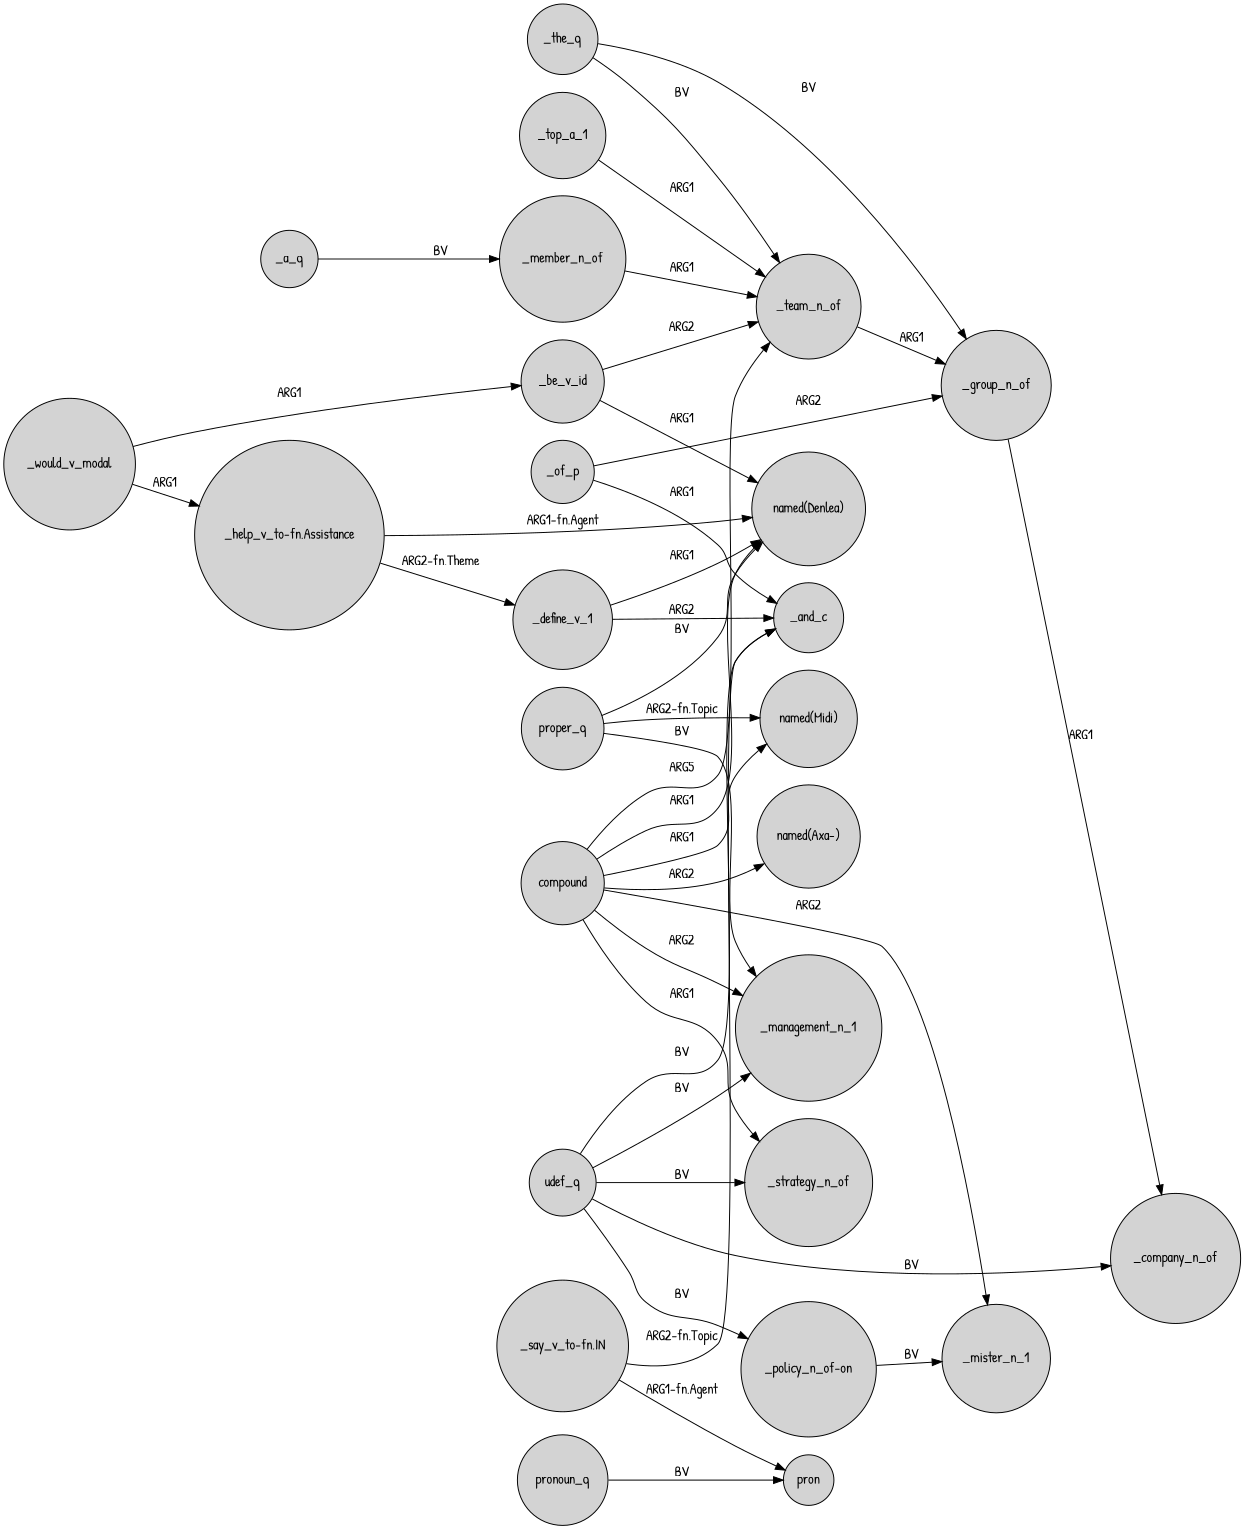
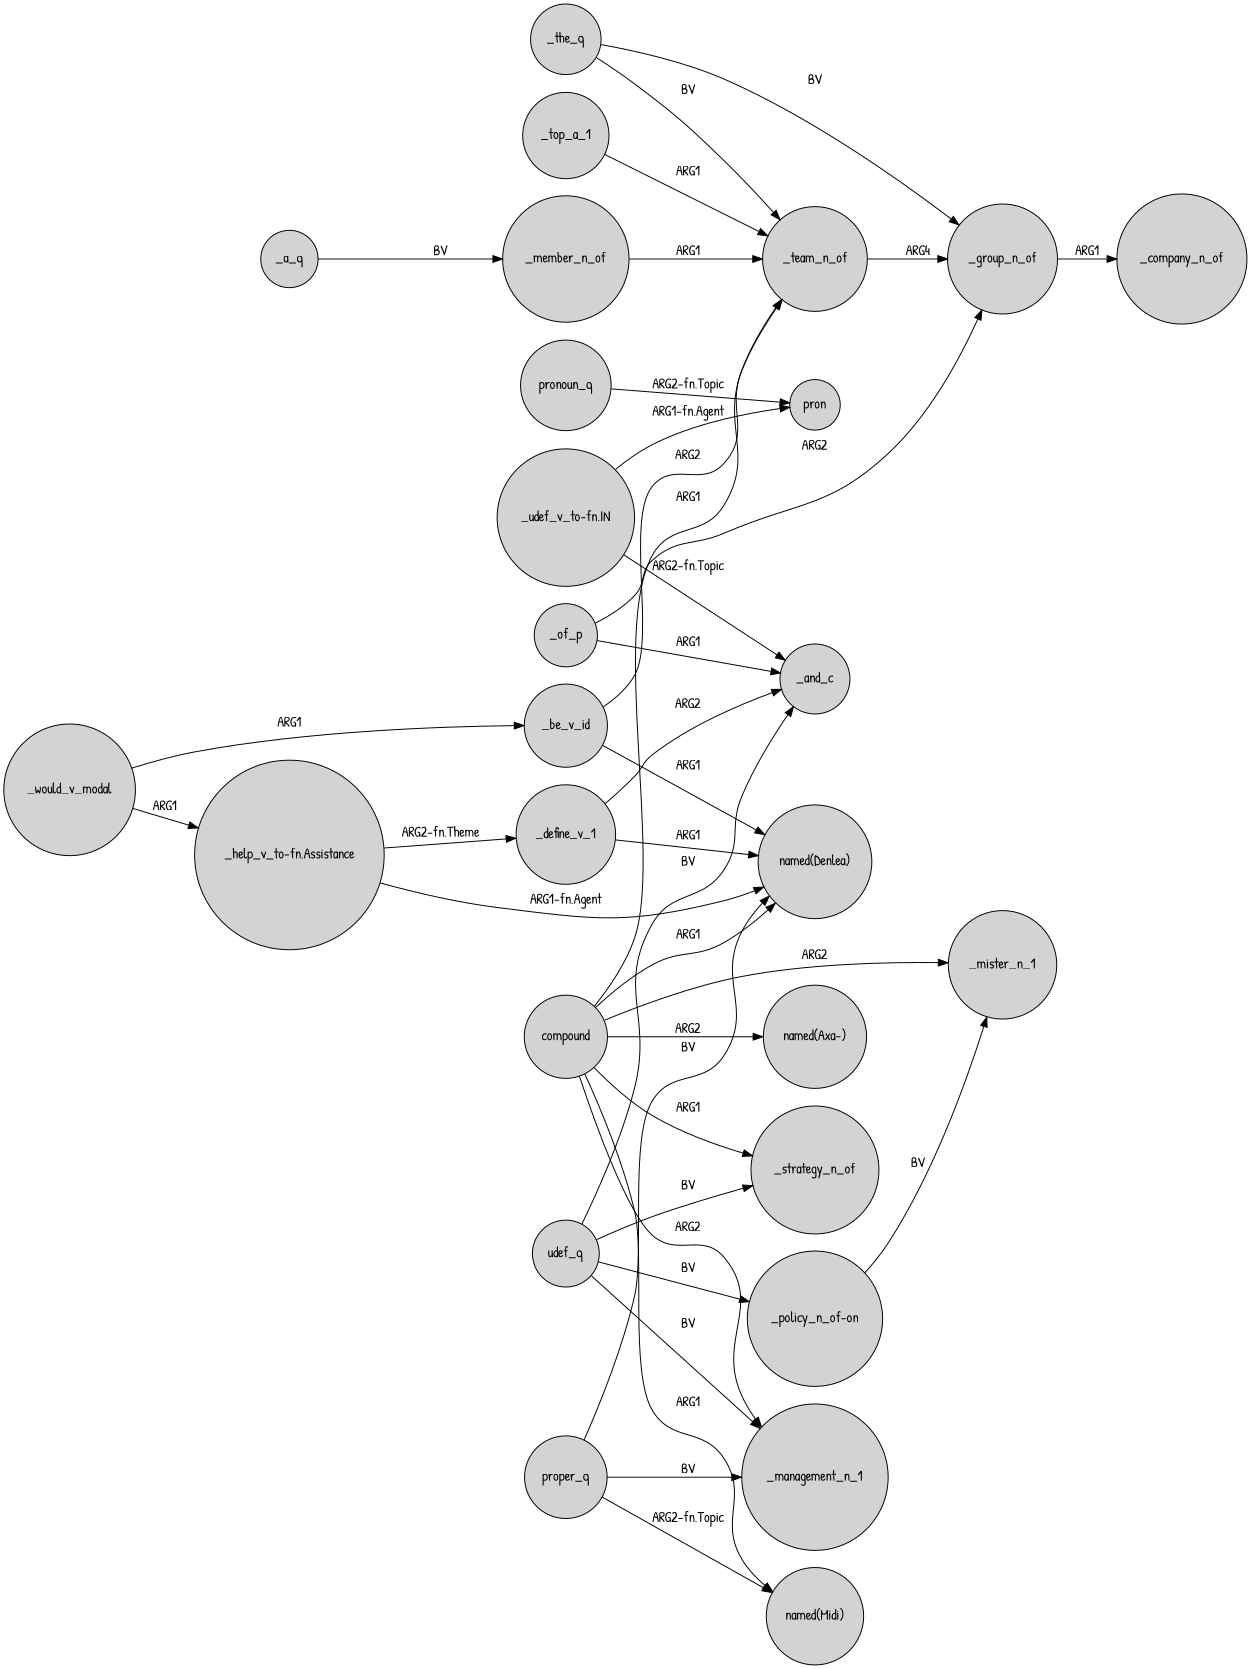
  digraph {
    fontname="Patrick Hand"
    rankdir=LR
    node [fontname="Patrick Hand" shape=circle style=filled]
    edge [fontname="Patrick Hand"]
    _member_n_of
    _team_n_of
    _group_n_of
    _company_n_of
    _would_v_modal
    "_help_v_to-fn.Assistance"
    _be_v_id
    _define_v_1
    "named(Denlea)"
    _and_c
    compound
    "named(Axa-)"
    _mister_n_1
    _management_n_1
    "named(Midi)"
    _strategy_n_of
    _top_a_1
    proper_q
    udef_q
    "_policy_n_of-on"
    _of_p
    _the_q
    pronoun_q
    pron
-   "_say_v_to-fn.IN"
+   "_say_v_to-fn.IN" [label="_udef_v_to-fn.IN"]
    _a_q
    _member_n_of -> _team_n_of [label=ARG1]
-   _team_n_of -> _group_n_of [label=ARG1]
+   _team_n_of -> _group_n_of [label=ARG4]
    _group_n_of -> _company_n_of [label=ARG1]
    _would_v_modal -> "_help_v_to-fn.Assistance" [label=ARG1]
    _would_v_modal -> _be_v_id [label=ARG1]
    "_help_v_to-fn.Assistance" -> _define_v_1 [label="ARG2-fn.Theme"]
    "_help_v_to-fn.Assistance" -> "named(Denlea)" [label="ARG1-fn.Agent"]
    _be_v_id -> _team_n_of [label=ARG2]
    _be_v_id -> "named(Denlea)" [label=ARG1]
    _define_v_1 -> "named(Denlea)" [label=ARG1]
    _define_v_1 -> _and_c [label=ARG2]
-   compound -> _team_n_of [label=ARG5]
+   compound -> _team_n_of [label=ARG1]
    compound -> "named(Denlea)" [label=ARG1]
    compound -> "named(Axa-)" [label=ARG2]
    compound -> _mister_n_1 [label=ARG2]
    compound -> _management_n_1 [label=ARG2]
    compound -> "named(Midi)" [label=ARG1]
    compound -> _strategy_n_of [label=ARG1]
    _top_a_1 -> _team_n_of [label=ARG1]
    proper_q -> "named(Denlea)" [label=BV]
    proper_q -> _management_n_1 [label=BV]
    proper_q -> "named(Midi)" [label="ARG2-fn.Topic"]
-   udef_q -> _company_n_of [label=BV]
    udef_q -> _and_c [label=BV]
    udef_q -> _management_n_1 [label=BV]
    udef_q -> _strategy_n_of [label=BV]
    udef_q -> "_policy_n_of-on" [label=BV]
    "_policy_n_of-on" -> _mister_n_1 [label=BV]
    _of_p -> _group_n_of [label=ARG2]
    _of_p -> _and_c [label=ARG1]
    _the_q -> _team_n_of [label=BV]
    _the_q -> _group_n_of [label=BV]
-   pronoun_q -> pron [label=BV]
+   pronoun_q -> pron [label="ARG2-fn.Topic"]
    "_say_v_to-fn.IN" -> _and_c [label="ARG2-fn.Topic"]
    "_say_v_to-fn.IN" -> pron [label="ARG1-fn.Agent"]
    _a_q -> _member_n_of [label=BV]
  }
